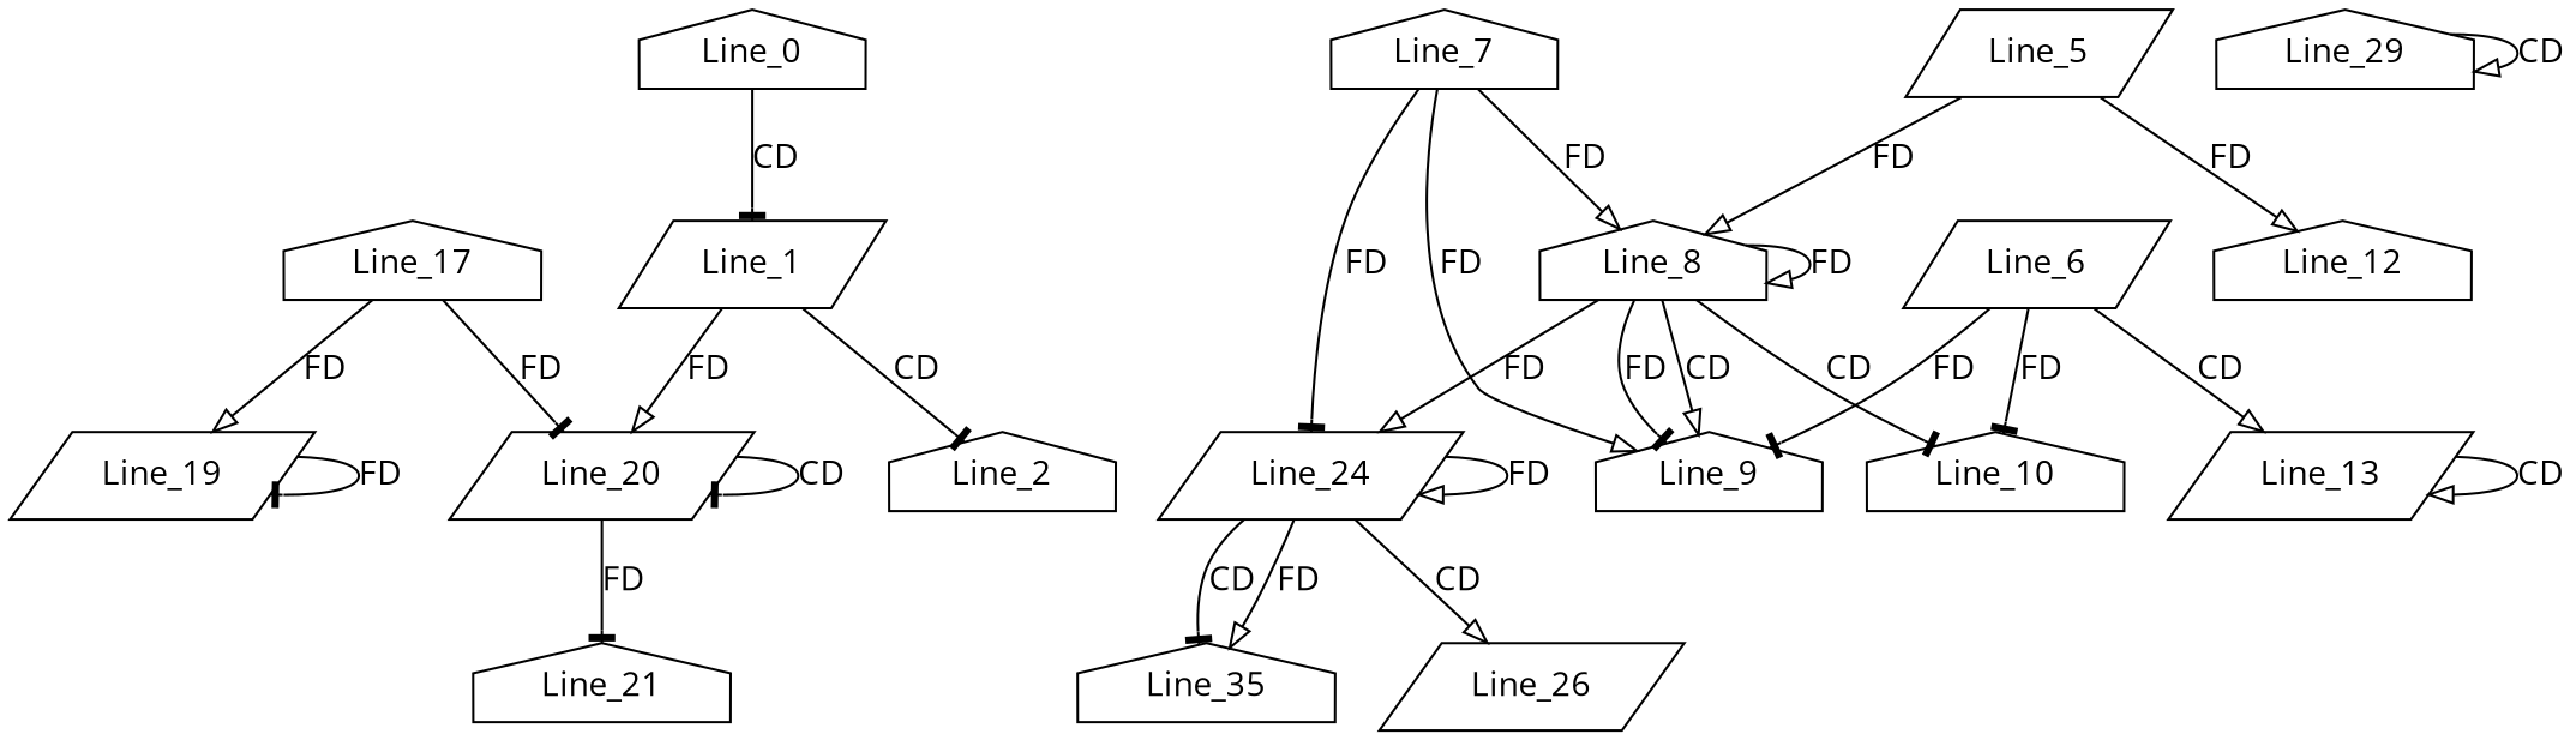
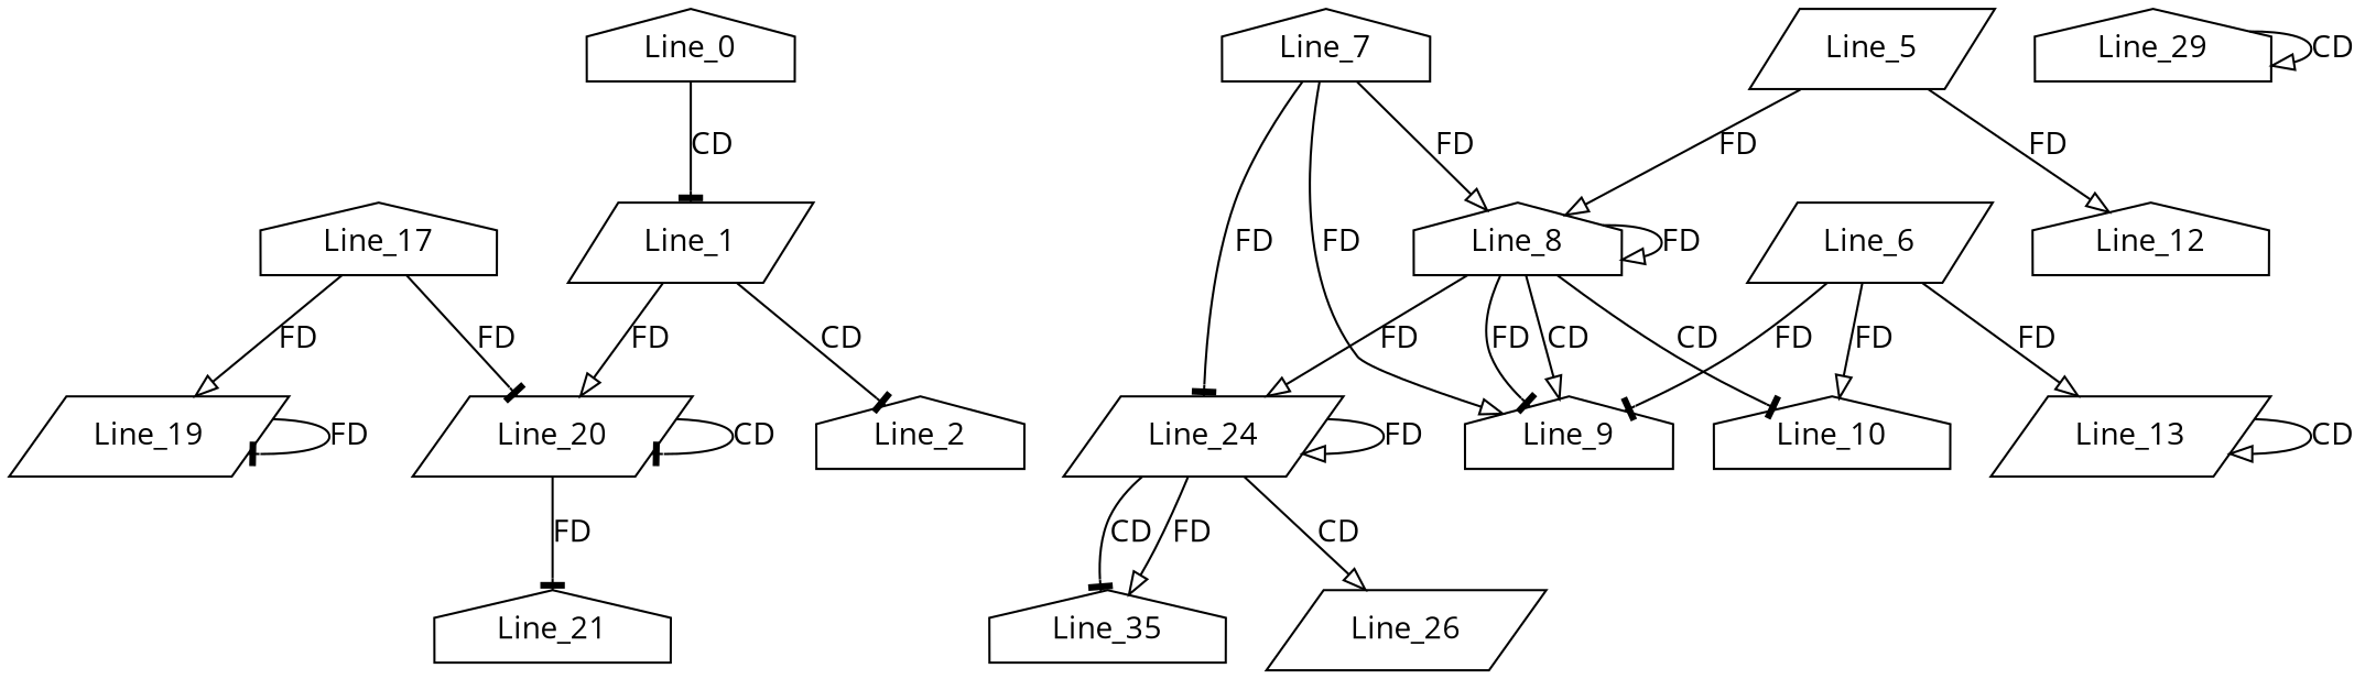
  digraph {
    fontname="Open Sans"
    node [fontname="Open Sans" shape=house]
    edge [arrowhead=onormal fontname="Open Sans"]
    Line_1 [shape=parallelogram]
    Line_0
    Line_2
    Line_20 [shape=parallelogram]
    Line_8
    Line_9
    Line_10
    Line_24 [shape=parallelogram]
    n9 [label=Line_35]
    Line_26 [shape=parallelogram]
    Line_7
    Line_5 [shape=parallelogram]
    Line_12
    Line_6 [shape=parallelogram]
    Line_13 [shape=parallelogram]
    Line_19 [shape=parallelogram]
    Line_17
    Line_21
    Line_29
    Line_1 -> Line_2 [arrowhead=tee label=CD]
    Line_1 -> Line_20 [label=FD]
    Line_0 -> Line_1 [arrowhead=tee label=CD]
    Line_20 -> Line_20 [arrowhead=tee label=CD]
    Line_20 -> Line_21 [arrowhead=tee label=FD]
    Line_8 -> Line_8 [label=FD]
    Line_8 -> Line_9 [label=CD]
    Line_8 -> Line_9 [arrowhead=tee label=FD]
    Line_8 -> Line_10 [arrowhead=tee label=CD]
    Line_8 -> Line_24 [label=FD]
    Line_24 -> Line_24 [label=FD]
    Line_24 -> n9 [arrowhead=tee label=CD]
    Line_24 -> n9 [label=FD]
    Line_24 -> Line_26 [label=CD]
    Line_7 -> Line_8 [label=FD]
    Line_7 -> Line_9 [label=FD]
    Line_7 -> Line_24 [arrowhead=tee label=FD]
    Line_5 -> Line_8 [label=FD]
    Line_5 -> Line_12 [label=FD]
    Line_6 -> Line_9 [arrowhead=tee label=FD]
-   Line_6 -> Line_10 [arrowhead=tee label=FD]
-   Line_6 -> Line_13 [label=CD]
+   Line_6 -> Line_10 [label=FD]
+   Line_6 -> Line_13 [label=FD]
    Line_13 -> Line_13 [label=CD]
    Line_19 -> Line_19 [arrowhead=tee label=FD]
    Line_17 -> Line_20 [arrowhead=tee label=FD]
    Line_17 -> Line_19 [label=FD]
    Line_29 -> Line_29 [label=CD]
  }
